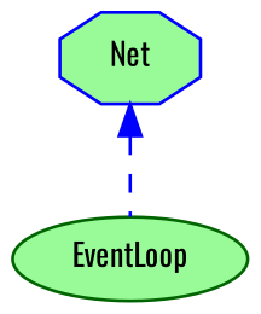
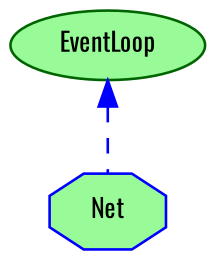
  digraph {
    rankdir=TB
    fontname=Oswald
    node [fillcolor=palegreen fontname=Oswald fontsize=10 style=filled]
    n1 [color=darkgreen fontcolor=black height=0.2 label=EventLoop shape=ellipse width=0.4]
    n2 [color=blue height=0.2 label=Net shape=octagon width=0.4]
-   n2 -> n1 [dir=back fontname=Oswald fontsize=10 labelfontname=Helvetica labelfontsize=10 shape=plaintext style=dashed color=blue]
+   n1 -> n2 [dir=back fontname=Oswald fontsize=10 labelfontname=Helvetica labelfontsize=10 shape=plaintext style=dashed color=blue]
  }
